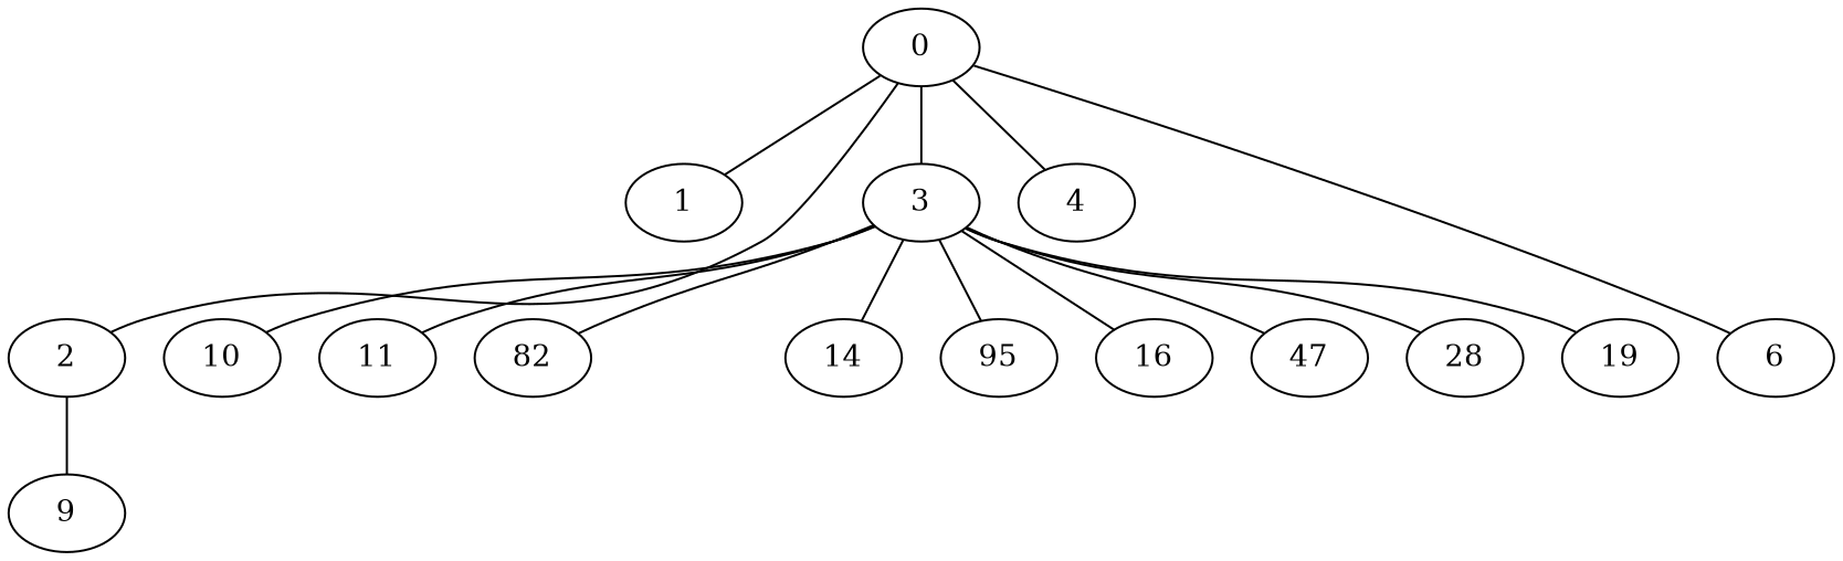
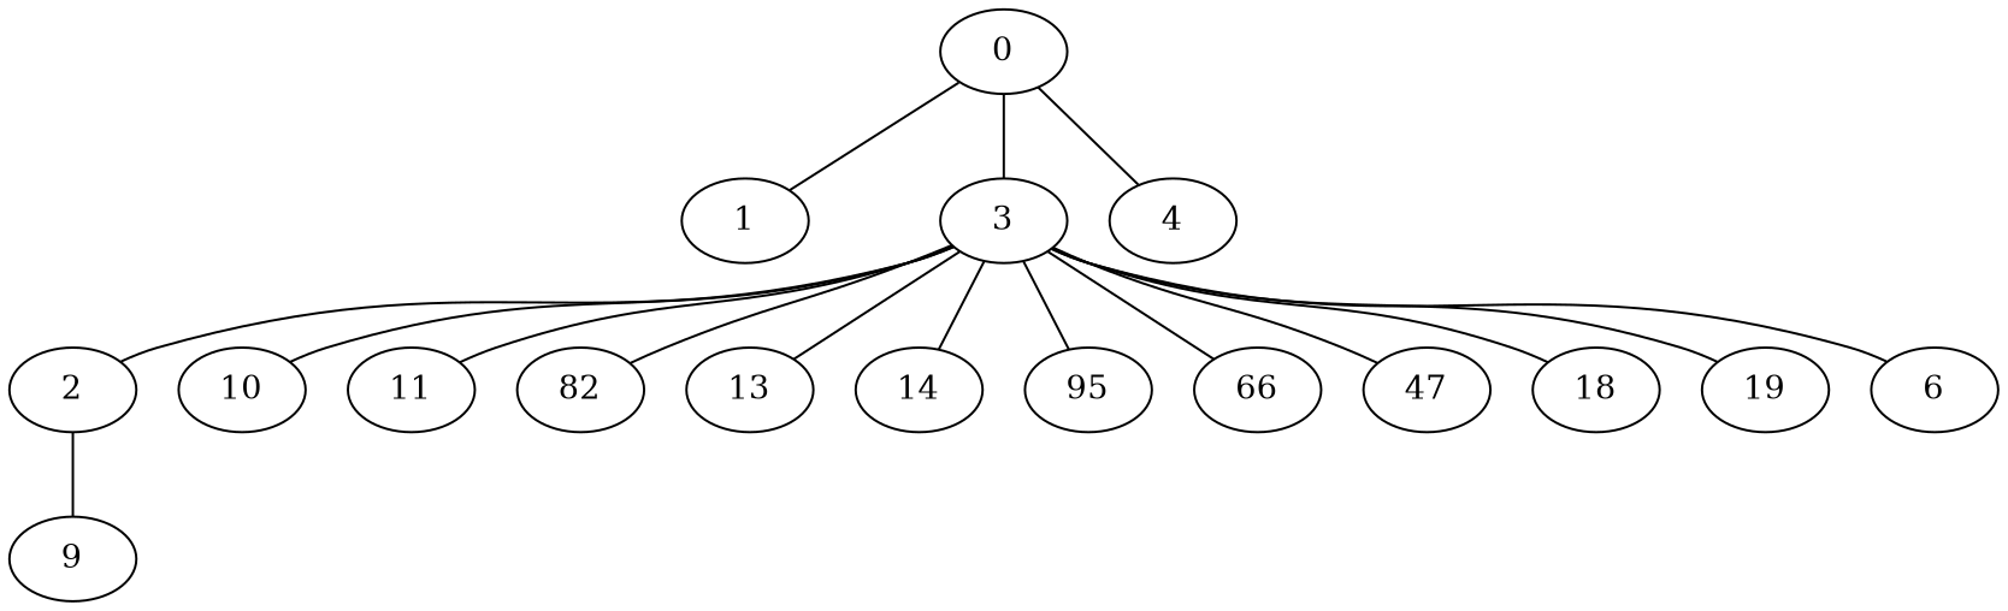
  graph {
    0
    1
    2
    3
    4
    6
    9
    10
    11
    n10 [label=82]
+   13
    14
    n13 [label=95]
-   16
+   16 [label=66]
    n15 [label=47]
-   18 [label=28]
+   18
    19
    0 -- 1
-   0 -- 2
+   3 -- 2
    0 -- 3
    0 -- 4
-   0 -- 6
+   3 -- 6
    2 -- 9
    3 -- 10
    3 -- 11
    3 -- n10
+   3 -- 13
    3 -- 14
    3 -- n13
    3 -- 16
    3 -- n15
    3 -- 18
    3 -- 19
  }
